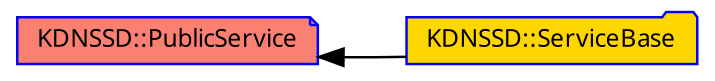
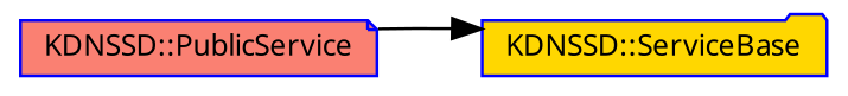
  digraph {
    rankdir=LR
    fontname="Noto Sans"
    node [color=blue fontname="Noto Sans" fontsize=10 style=filled]
    n1 [fillcolor=salmon fontcolor=black height=0.2 label="KDNSSD::PublicService" shape=note width=0.4]
    n2 [fillcolor=gold height=0.2 label="KDNSSD::ServiceBase" shape=folder width=0.4]
-   n1 -> n2 [color=black dir=back fontname="Noto Sans" fontsize=10 labelfontname=Helvetica labelfontsize=10 style=solid]
+   n2 -> n1 [color=black dir=back fontname="Noto Sans" fontsize=10 labelfontname=Helvetica labelfontsize=10 style=solid]
  }
